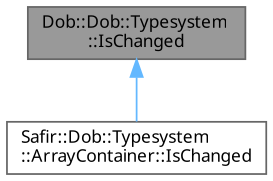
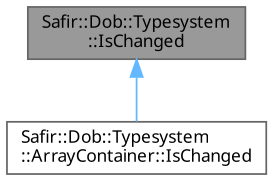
  digraph {
    rankdir=TB
    fontname="Noto Sans"
    node [fontname="Noto Sans" fontsize=10 shape=box style=filled]
-   n1 [color=gray40 fillcolor=grey60 fontcolor=black height=0.2 label="Dob::Dob::Typesystem\l::IsChanged" width=0.4]
+   n1 [color=gray40 fillcolor=grey60 fontcolor=black height=0.2 label="Safir::Dob::Typesystem\l::IsChanged" width=0.4]
    n2 [color=grey40 fillcolor=white height=0.2 label="Safir::Dob::Typesystem\l::ArrayContainer::IsChanged" width=0.4]
    n1 -> n2 [color=steelblue1 dir=back fontname="Noto Sans" fontsize=10 labelfontname=Helvetica labelfontsize=10 style=solid]
  }
